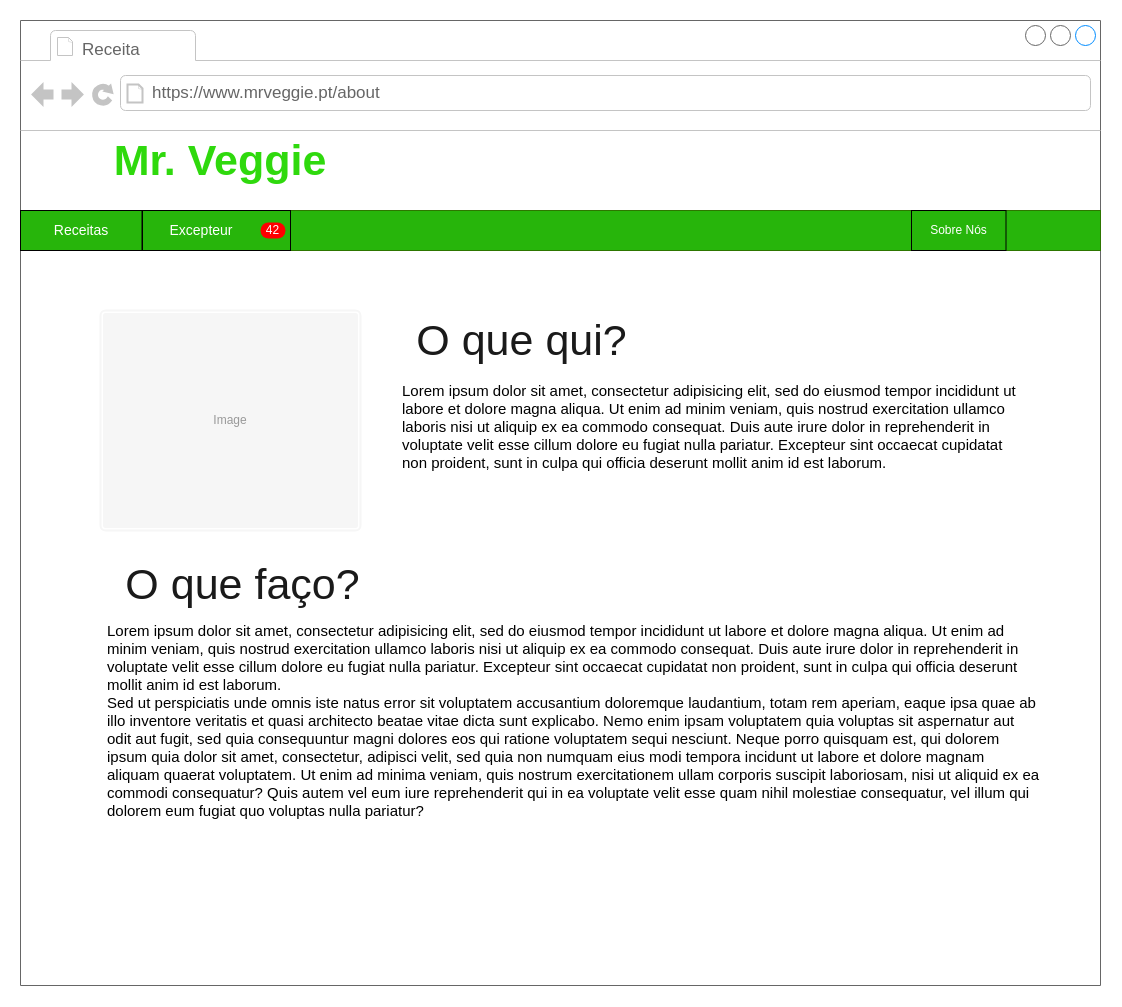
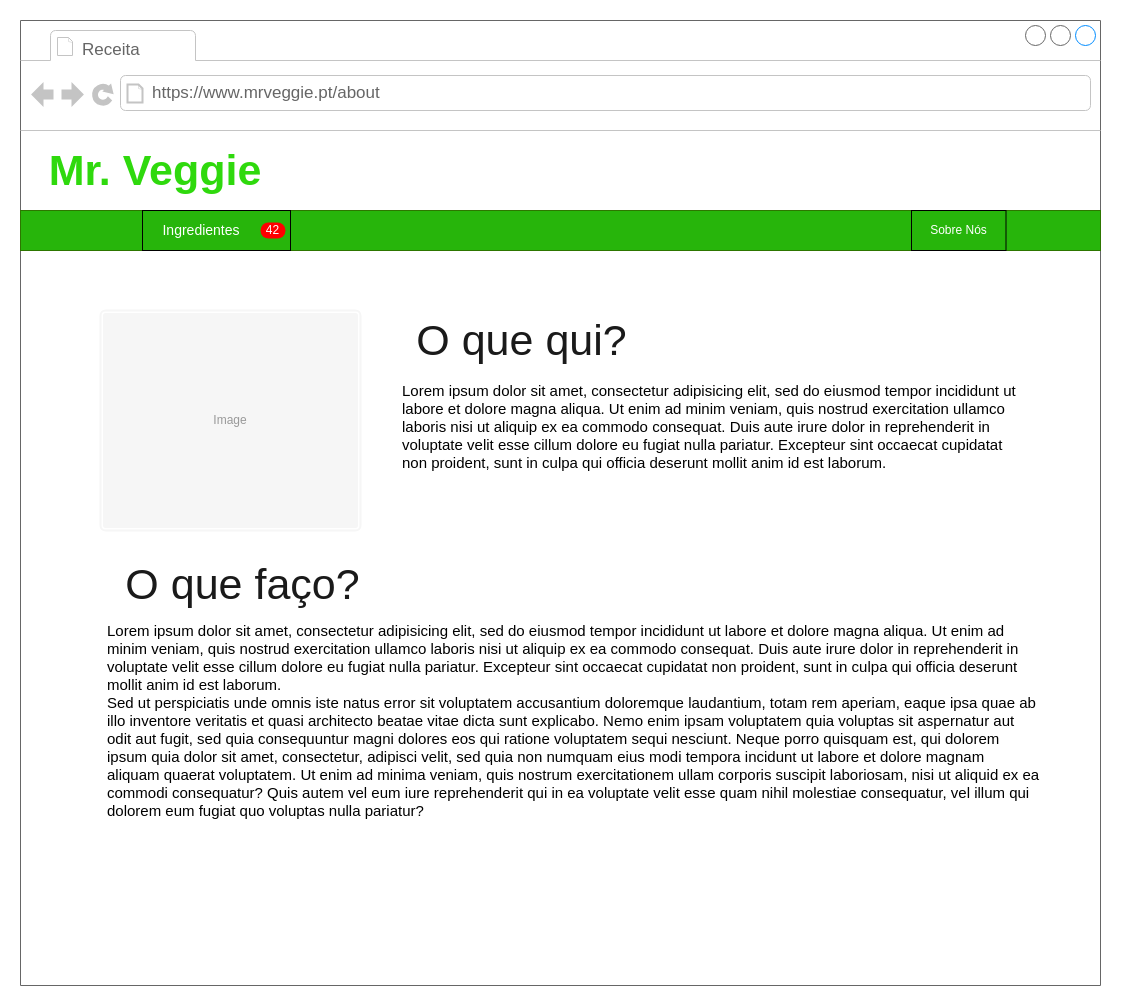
  <mxCell id="0" />
  <mxCell id="1" parent="0" />
  <mxCell id="2" value="" style="strokeWidth=1;shadow=0;dashed=0;align=center;html=1;shape=mxgraph.mockup.containers.browserWindow;rSize=0;fillColor=#ffffff;strokeColor=#666666;strokeColor2=#008cff;strokeColor3=#c4c4c4;mainText=,;recursiveResize=0;" parent="1" vertex="1"><mxGeometry x="20" y="20" width="1080" height="965" as="geometry" /></mxCell>
  <mxCell id="3" value="Receita&lt;br&gt;" style="strokeWidth=1;shadow=0;dashed=0;align=center;html=1;shape=mxgraph.mockup.containers.anchor;fontSize=17;fontColor=#666666;align=left;" parent="2" vertex="1"><mxGeometry x="60" y="12" width="90" height="35" as="geometry" /></mxCell>
  <mxCell id="4" value="https://www.mrveggie.pt/about&lt;br&gt;" style="strokeWidth=1;shadow=0;dashed=0;align=center;html=1;shape=mxgraph.mockup.containers.anchor;rSize=0;fontSize=17;fontColor=#666666;align=left;" parent="2" vertex="1"><mxGeometry x="130" y="60" width="250" height="26" as="geometry" /></mxCell>
  <mxCell id="5" value="" style="html=1;shadow=0;dashed=0;shape=mxgraph.bootstrap.rect;whiteSpace=wrap;fillColor=#27B50B;strokeColor=#2D7600;fontColor=#ffffff;" parent="2" vertex="1"><mxGeometry y="190" width="1080" height="40" as="geometry" /></mxCell>
- <mxCell id="6" value="&lt;font color=&quot;#ffffff&quot;&gt;Receitas&lt;/font&gt;" style="html=1;shadow=0;dashed=0;fillColor=none;strokeColor=#000000;shape=mxgraph.bootstrap.rect;fontColor=#999999;fontSize=14;whiteSpace=wrap;" parent="5" vertex="1"><mxGeometry width="121.5" height="40" as="geometry" /></mxCell>
- <mxCell id="7" value="&lt;font style=&quot;font-size: 14px&quot;&gt;Excepteur&lt;/font&gt;" style="html=1;shadow=0;dashed=0;fillColor=none;strokeColor=#000000;shape=mxgraph.bootstrap.rect;fontColor=#FFFFFF;spacingRight=30;whiteSpace=wrap;" parent="5" vertex="1"><mxGeometry x="122" width="148" height="40" as="geometry" /></mxCell>
+ <mxCell id="7" value="&lt;font style=&quot;font-size: 14px&quot;&gt;Ingredientes&lt;/font&gt;" style="html=1;shadow=0;dashed=0;fillColor=none;strokeColor=#000000;shape=mxgraph.bootstrap.rect;fontColor=#FFFFFF;spacingRight=30;whiteSpace=wrap;" parent="5" vertex="1"><mxGeometry x="122" width="148" height="40" as="geometry" /></mxCell>
  <mxCell id="8" value="42" style="html=1;shadow=0;dashed=0;shape=mxgraph.bootstrap.rrect;rSize=8;fillColor=#ff0000;strokeColor=none;fontColor=#ffffff;whiteSpace=wrap;" parent="7" vertex="1"><mxGeometry x="1" y="0.5" width="25" height="16" relative="1" as="geometry"><mxPoint x="-30" y="-8" as="offset" /></mxGeometry></mxCell>
  <mxCell id="9" value="Sobre Nós" style="html=1;shadow=0;dashed=0;fillColor=none;strokeColor=#000000;shape=mxgraph.bootstrap.rect;fontColor=#FFFFFF;whiteSpace=wrap;" parent="5" vertex="1"><mxGeometry x="891.0" width="94.5" height="40" as="geometry" /></mxCell>
- <mxCell id="10" value="&lt;font color=&quot;#2fd90d&quot; style=&quot;font-size: 43px&quot;&gt;Mr. Veggie&lt;/font&gt;" style="text;html=1;strokeColor=none;fillColor=none;align=center;verticalAlign=middle;whiteSpace=wrap;rounded=0;fontColor=#FFFFFF;fontSize=43;fontStyle=1" parent="2" vertex="1"><mxGeometry x="65" y="100" width="270" height="80" as="geometry" /></mxCell>
+ <mxCell id="10" value="&lt;font color=&quot;#2fd90d&quot; style=&quot;font-size: 43px&quot;&gt;Mr. Veggie&lt;/font&gt;" style="text;html=1;strokeColor=none;fillColor=none;align=center;verticalAlign=middle;whiteSpace=wrap;rounded=0;fontColor=#FFFFFF;fontSize=43;fontStyle=1" parent="2" vertex="1"><mxGeometry y="110" width="270" height="80" as="geometry" /></mxCell>
  <mxCell id="11" value="Lorem ipsum dolor sit amet, consectetur adipisicing elit, sed do eiusmod tempor incididunt ut labore et dolore magna aliqua. Ut enim ad minim veniam, quis nostrud exercitation ullamco laboris nisi ut aliquip ex ea commodo consequat. Duis aute irure dolor in reprehenderit in voluptate velit esse cillum dolore eu fugiat nulla pariatur. Excepteur sint occaecat cupidatat non proident, sunt in culpa qui officia deserunt mollit anim id est laborum.&#10;Sed ut perspiciatis unde omnis iste natus error sit voluptatem accusantium doloremque laudantium, totam rem aperiam, eaque ipsa quae ab illo inventore veritatis et quasi architecto beatae vitae dicta sunt explicabo. Nemo enim ipsam voluptatem quia voluptas sit aspernatur aut odit aut fugit, sed quia consequuntur magni dolores eos qui ratione voluptatem sequi nesciunt. Neque porro quisquam est, qui dolorem ipsum quia dolor sit amet, consectetur, adipisci velit, sed quia non numquam eius modi tempora incidunt ut labore et dolore magnam aliquam quaerat voluptatem. Ut enim ad minima veniam, quis nostrum exercitationem ullam corporis suscipit laboriosam, nisi ut aliquid ex ea commodi consequatur? Quis autem vel eum iure reprehenderit qui in ea voluptate velit esse quam nihil molestiae consequatur, vel illum qui dolorem eum fugiat quo voluptas nulla pariatur?" style="text;spacingTop=-5;fillColor=#ffffff;whiteSpace=wrap;html=1;align=left;fontSize=15;fontFamily=Helvetica;fillColor=none;strokeColor=none;" parent="2" vertex="1"><mxGeometry x="85" y="600" width="935" height="230" as="geometry" /></mxCell>
  <mxCell id="12" value="&lt;font color=&quot;#1a1a1a&quot;&gt;O que qui?&lt;/font&gt;" style="text;html=1;strokeColor=none;fillColor=none;align=center;verticalAlign=middle;whiteSpace=wrap;rounded=0;fontSize=43;fontColor=#FFFFFF;" parent="2" vertex="1"><mxGeometry x="373" y="290" width="257" height="60" as="geometry" /></mxCell>
  <mxCell id="13" value="&lt;font color=&quot;#1a1a1a&quot;&gt;O que faço?&lt;/font&gt;" style="text;html=1;strokeColor=none;fillColor=none;align=center;verticalAlign=middle;whiteSpace=wrap;rounded=0;fontSize=43;fontColor=#FFFFFF;" parent="2" vertex="1"><mxGeometry x="85" y="534" width="275" height="60" as="geometry" /></mxCell>
  <mxCell id="14" value="Image" style="html=1;shadow=0;dashed=0;shape=mxgraph.bootstrap.image;align=center;rSize=5;strokeColor=#f6f6f6;fillColor=#f6f6f6;fontColor=#999999;strokeWidth=2;whiteSpace=wrap;" vertex="1" parent="2"><mxGeometry x="80" y="290" width="260" height="220" as="geometry" /></mxCell>
  <mxCell id="15" value="Lorem ipsum dolor sit amet, consectetur adipisicing elit, sed do eiusmod tempor incididunt ut labore et dolore magna aliqua. Ut enim ad minim veniam, quis nostrud exercitation ullamco laboris nisi ut aliquip ex ea commodo consequat. Duis aute irure dolor in reprehenderit in voluptate velit esse cillum dolore eu fugiat nulla pariatur. Excepteur sint occaecat cupidatat non proident, sunt in culpa qui officia deserunt mollit anim id est laborum.&lt;br&gt;&lt;br&gt;" style="text;spacingTop=-5;fillColor=#ffffff;whiteSpace=wrap;html=1;align=left;fontSize=15;fontFamily=Helvetica;fillColor=none;strokeColor=none;" vertex="1" parent="2"><mxGeometry x="380" y="360" width="620" height="110" as="geometry" /></mxCell>
